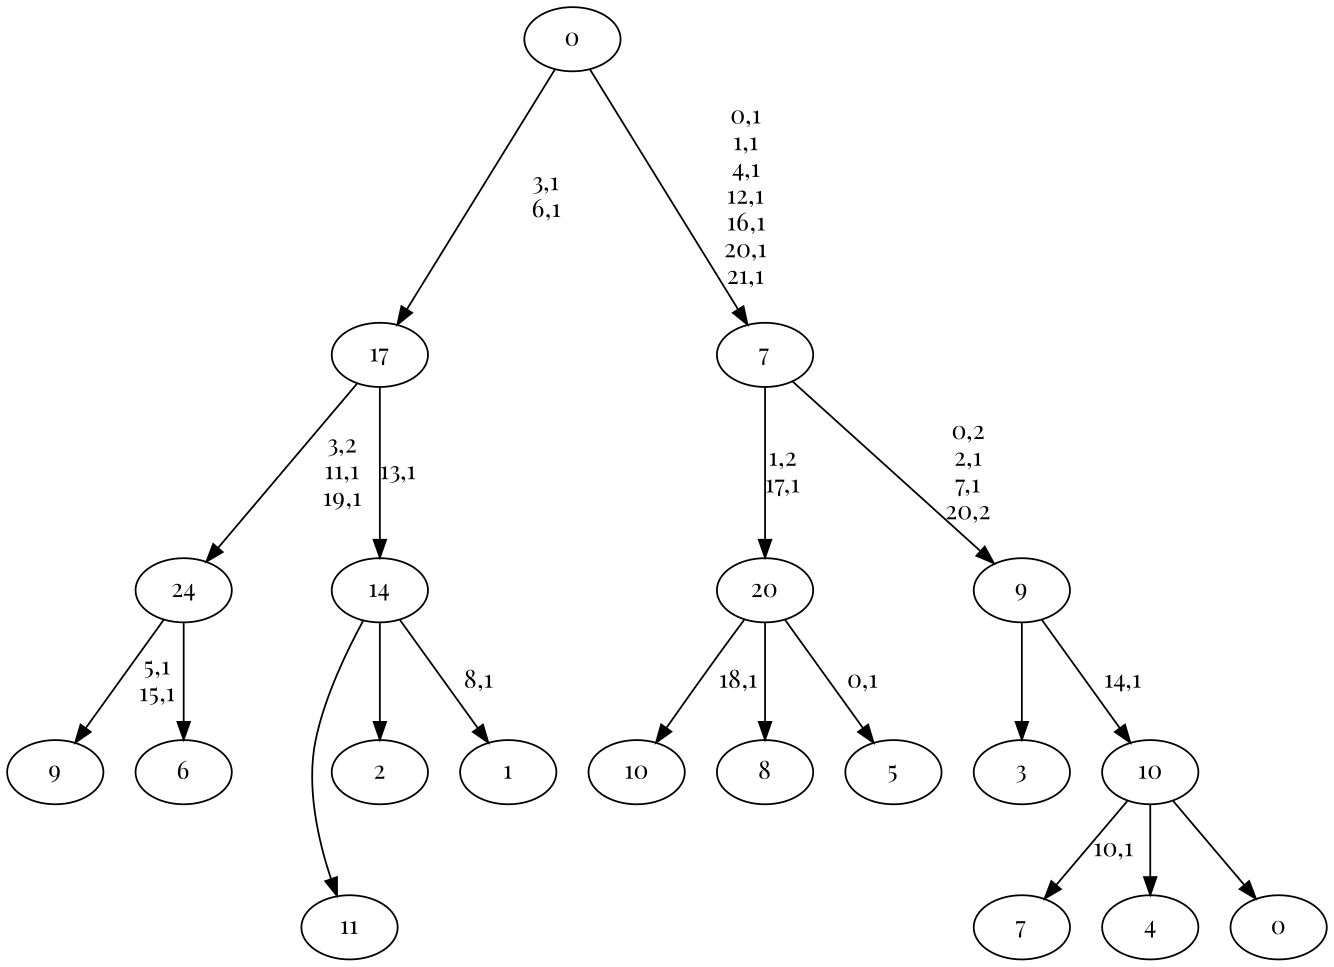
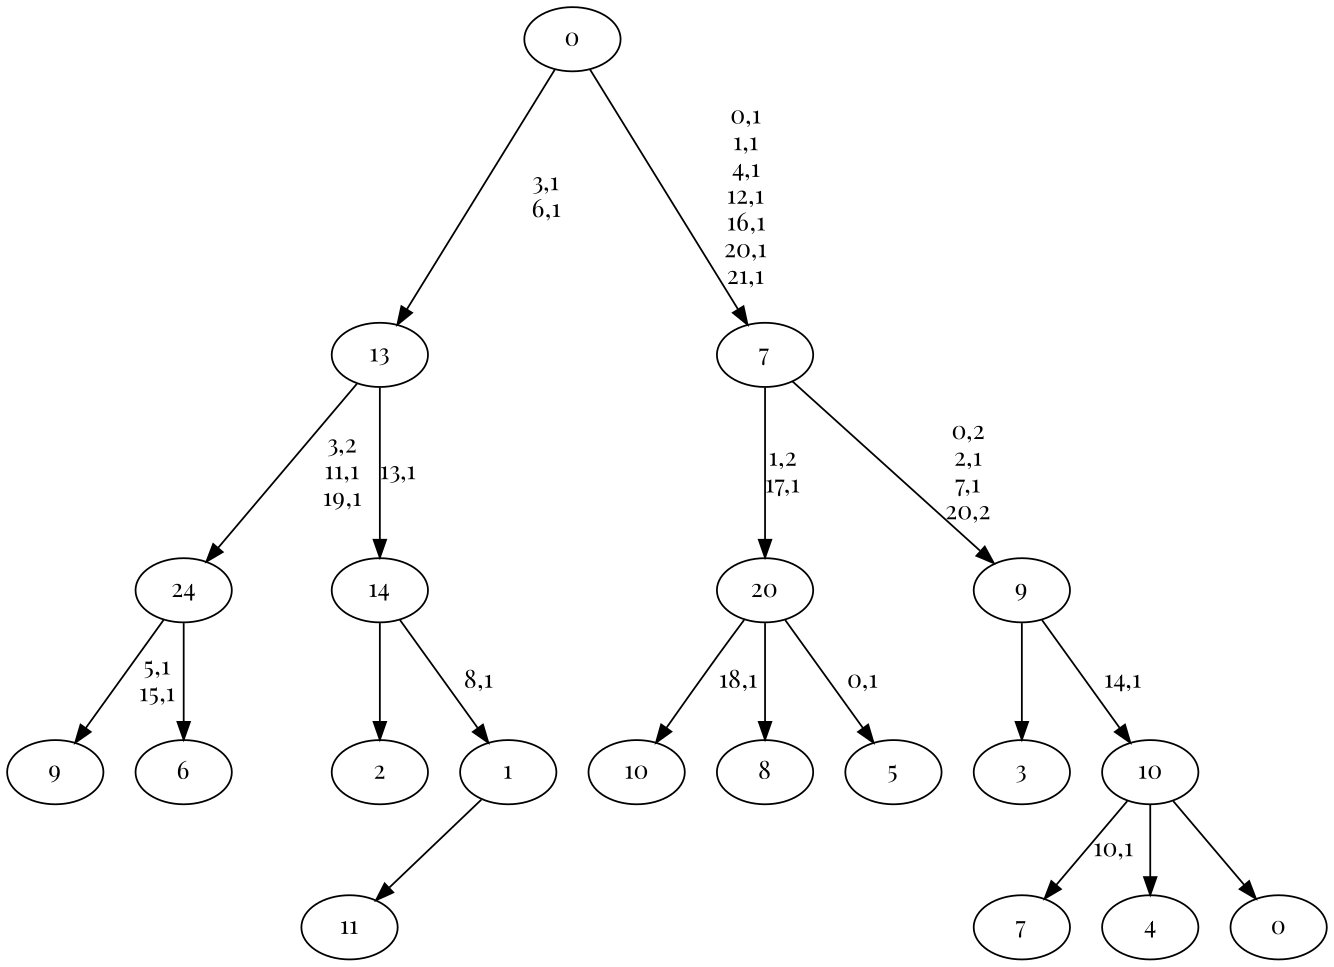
  digraph {
    fontname="Playfair Display"
    node [fontname="Playfair Display"]
    edge [fontname="Playfair Display"]
    n1 [label=11]
    n2 [label=10]
    n3 [label=9]
    n4 [label=8]
    n5 [label=7]
    n6 [label=6]
    24
    n8 [label=5]
    20
    n10 [label=4]
    n11 [label=3]
    n12 [label=2]
    n13 [label=1]
    14
-   13 [label=17]
+   13
    n16 [label=0]
    10
    9
    7
    0
    24 -> n3 [label="5,1\n15,1"]
    24 -> n6
    20 -> n2 [label="18,1"]
    20 -> n4
    20 -> n8 [label="0,1"]
-   14 -> n1
+   n13 -> n1
    14 -> n12
    14 -> n13 [label="8,1"]
    13 -> 24 [label="3,2\n11,1\n19,1"]
    13 -> 14 [label="13,1"]
    10 -> n5 [label="10,1"]
    10 -> n10
    10 -> n16
    9 -> n11
    9 -> 10 [label="14,1"]
    7 -> 20 [label="1,2\n17,1"]
    7 -> 9 [label="0,2\n2,1\n7,1\n20,2"]
    0 -> 13 [label="3,1\n6,1"]
    0 -> 7 [label="0,1\n1,1\n4,1\n12,1\n16,1\n20,1\n21,1"]
  }
